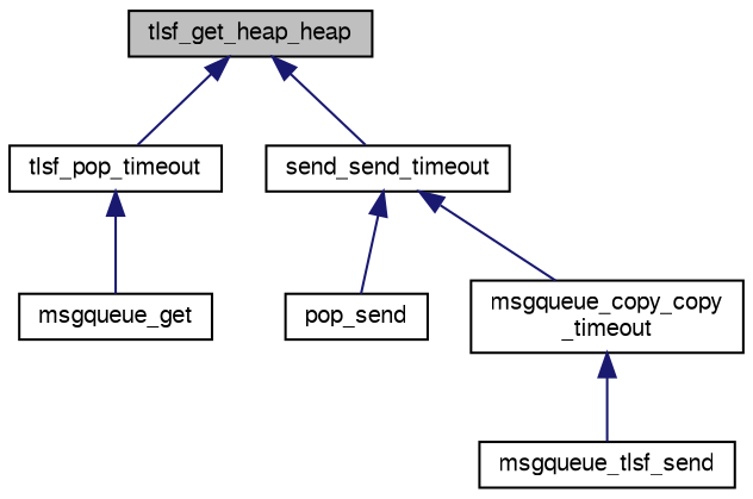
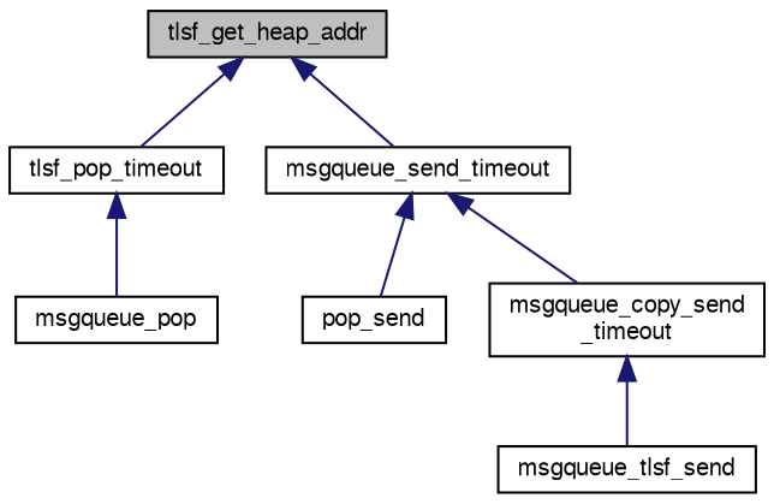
  digraph {
    rankdir=TB
    node [color=black fillcolor=white fontname=FreeSans fontsize=10 shape=record style=filled]
    edge [color=midnightblue dir=back fontname=FreeSans fontsize=10 labelfontname=FreeSans labelfontsize=10 style=solid]
-   n1 [fillcolor=grey75 fontcolor=black height=0.2 label=tlsf_get_heap_heap width=0.4]
+   n1 [fillcolor=grey75 fontcolor=black height=0.2 label=tlsf_get_heap_addr width=0.4]
    n2 [height=0.2 label=tlsf_pop_timeout width=0.4]
-   n3 [height=0.2 label=send_send_timeout width=0.4]
-   n4 [height=0.2 label=msgqueue_get width=0.4]
+   n3 [height=0.2 label=msgqueue_send_timeout width=0.4]
+   n4 [height=0.2 label=msgqueue_pop width=0.4]
    n5 [height=0.2 label=pop_send width=0.4]
-   n6 [height=0.2 label="msgqueue_copy_copy\l_timeout" width=0.4]
+   n6 [height=0.2 label="msgqueue_copy_send\l_timeout" width=0.4]
    n7 [height=0.2 label=msgqueue_tlsf_send width=0.4]
    n1 -> n2
    n1 -> n3
    n2 -> n4
    n3 -> n5
    n3 -> n6
    n6 -> n7
  }
